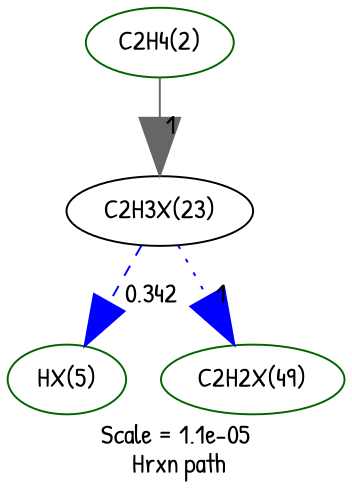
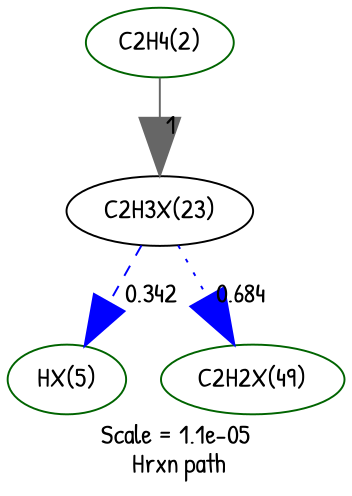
  digraph {
    fontname="Patrick Hand"
    label="Scale = 1.1e-05\l Hrxn path"
    node [color=darkgreen fontname="Patrick Hand"]
    edge [color=blue fontname="Patrick Hand"]
    n1 [label="C2H4(2)"]
    n2 [color=black label="C2H3X(23)"]
    n3 [label="HX(5)"]
    n4 [label="C2H2X(49)"]
    n1 -> n2 [arrowsize=3 color=gray40 label=" 1" style=solid]
    n2 -> n3 [arrowsize=2.59 label=" 0.342" style=dashed]
-   n2 -> n4 [arrowsize=2.86 label=" 1" style=dotted]
+   n2 -> n4 [arrowsize=2.86 label=" 0.684" style=dotted]
  }
